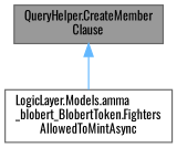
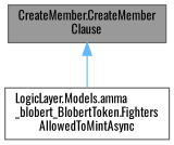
  digraph {
    rankdir=TB
    fontname=Oswald
    node [fontname=Oswald fontsize=10 shape=box style=filled]
-   n1 [color=gray40 fillcolor=grey60 fontcolor=black height=0.2 label="QueryHelper.CreateMember\lClause" width=0.4]
+   n1 [color=gray40 fillcolor=grey60 fontcolor=black height=0.2 label="CreateMember.CreateMember\lClause" width=0.4]
    n2 [color=grey40 fillcolor=white height=0.2 label="LogicLayer.Models.amma\l_blobert_BlobertToken.Fighters\lAllowedToMintAsync" width=0.4]
    n1 -> n2 [color=steelblue1 dir=back fontname=Oswald fontsize=10 labelfontname=Helvetica labelfontsize=10 style=solid]
  }
